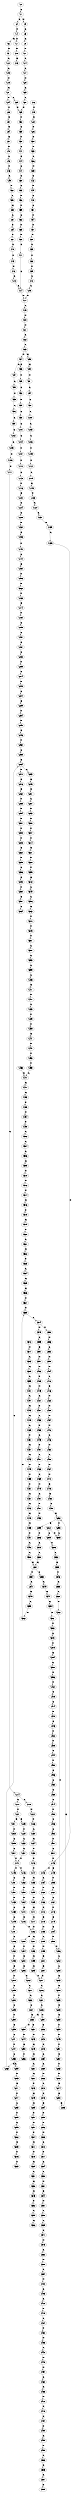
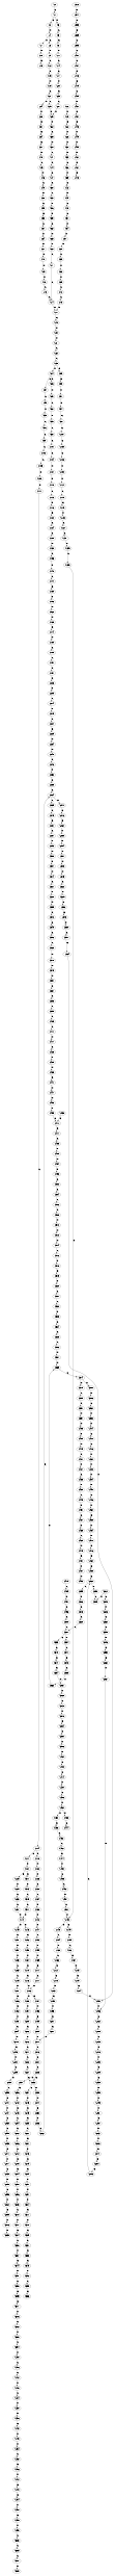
  strict digraph {
    S0
    S1
    S2
    S3
    S4
    S5
    S6
    S7
    S8
    S9
    S10
    S11
    S12
    S13
    S14
    S15
    S17
    S18
    S16
    S19
    S20
    S21
    S22
    S23
    S24
    S25
    S26
    S27
    S28
    S29
    S30
    S31
    S32
    S33
    S34
    S35
    S36
    S37
    S38
    S39
    S40
    S41
    S42
    S43
    S44
    S45
    S46
    S47
    S48
    S49
    S50
    S51
    S52
    S53
    S54
    S55
    S56
    S57
    S58
    S59
    S60
    S61
    S62
    S63
    S64
    S65
    S66
    S67
    S68
    S69
    S70
    S71
    S72
    S73
    S74
    S75
    S76
    S77
    S78
    S79
    S80
    S81
    S82
    S83
    S84
    S85
    S86
    S87
    S88
    S89
    S90
    S91
    S92
    S93
    S94
    S95
    S96
    S97
    S98
    S99
    S100
    S101
    S102
    S103
    S104
    S105
    S106
    S107
    S108
    S109
    S110
    S111
    S112
    S113
    S114
    S115
    S116
    S117
    S118
    S119
    S120
    S121
    S122
    S123
    S124
    S125
    S511
    S126
    S127
    S128
    S129
    S130
    S131
    S132
    S133
    S134
    S135
    S136
    S137
    S138
    S139
    S140
    S141
    S142
    S143
    S144
    S145
    S146
    S147
    S148
    S149
    S150
    S151
    S152
    S153
    S154
    S155
    S156
    S157
    S158
    S159
    S160
    S161
    n164 [label=S962]
    S163
    S164
    S165
    S166
    S167
    S168
    S169
    S170
    S171
    S172
    S173
    S174
    S175
    S176
    S177
    S178
    S179
    S180
    S181
    S182
    S183
    S184
    S185
    S186
    S187
    S188
    S189
    S190
    S191
    S192
    S193
    S194
    S195
    S196
    S197
    S198
    S199
    S200
    S201
    S202
    S203
    S204
    S205
    S206
    S207
    S208
    S209
    S210
    S211
    S212
    S213
    S214
    S215
    S216
    S217
    S218
    S219
    S220
    S221
    S222
    S223
    S224
    S225
    S226
    S227
    S228
    S229
    S230
    S231
    S232
    S233
    S234
    S235
    S236
    S237
    S238
    S239
    S240
    S241
    S242
    S243
    S244
    S245
    S246
    S247
    S248
    S249
    S250
    S251
    S252
    S253
    S254
    S255
    S256
    S257
    S258
    S259
    S260
    S261
    S262
    S263
    S264
    S265
    S266
    S267
    S268
    S269
    S270
    S271
    S272
    S273
    S274
    S275
    S276
    S277
    S278
    S279
    S280
    S281
    S282
    S283
    S284
    S285
    S286
    S287
    S288
    S289
    S290
    S291
    S292
    S293
    S294
    S295
    S296
    S297
    S298
    S299
    S300
    S301
    S302
    S303
    S304
    S305
    S306
    S307
    S308
    S309
    S310
    S311
    S313
    S314
    S315
    S316
    S317
    S318
    S312
    S319
    S320
    S321
    S322
    S323
    S324
    S325
    S326
    S327
    S328
    S329
    S330
    S331
    S332
    S333
    S334
    S335
    S336
    S337
    S338
    S339
    S340
    S341
    S342
    S343
    S344
    S345
    S346
    S347
    S348
    S349
    S350
    S351
    S352
    S353
    S354
    S355
    S356
    S357
    S358
    S359
    S360
    S361
    S362
    S363
    S364
    S365
    S366
    S367
    S368
    S369
    S370
    S371
    S373
    S374
    S375
    S376
    S372
    S377
    S378
    S379
    S380
    S381
    S382
    S383
    S384
    S385
    S386
    S387
    S388
    S389
    S390
    S391
    S392
    S393
    S394
    S395
    S396
    S397
    S398
    S399
    S400
    S401
    S402
    S403
    S404
    S405
    S406
    S407
    S408
    S409
    S410
    S411
    S412
    S413
    S414
    S415
    S416
    S417
    S418
    S419
    S420
    S421
    S422
    S423
    S424
    S425
    S426
    S427
    S428
    S429
    S430
    S431
    S432
    S433
    S434
    S435
    S436
    S437
    S438
    S439
    S440
    S441
    S442
    S443
    S444
    S445
    S446
    S447
    S448
    S449
    S450
    S451
    S452
    S453
    S454
    S455
    S456
    S457
    S458
    S459
    S460
    S461
    S462
    S463
    S464
    S471
    S466
    S467
    S468
    S469
    S470
    S465
    S472
    S473
    S474
    S475
    S476
    S477
    S478
    S479
    S480
    S481
    S482
    S483
    S484
    S485
    S486
    S487
    S488
    S489
    S490
    S491
    S492
    S493
    S494
    S495
    S496
    S497
    S498
    S499
    S500
    S501
    S502
    S503
    S504
    S505
    S506
    S507
    S508
    S509
    S510
    S512
    S513
    S514
    S515
    S516
    S517
    S518
    S519
    S520
    S521
    S522
    S523
    S524
    S525
    S526
    S527
    S0 -> S1 [label=C]
    S1 -> S2 [label=G]
    S1 -> S3 [label=A]
    S2 -> S4 [label=A]
    S3 -> S5 [label=C]
    S4 -> S6 [label=G]
    S4 -> S7 [label=A]
    S5 -> S8 [label=G]
    S6 -> S9 [label=T]
    S7 -> S10 [label=T]
    S8 -> S11 [label=T]
    S9 -> S12 [label=C]
    S10 -> S13 [label=G]
    S11 -> S14 [label=C]
    S12 -> S15 [label=C]
    S14 -> S17 [label=C]
    S15 -> S18 [label=A]
    S17 -> S20 [label=A]
    S18 -> S21 [label=G]
    S16 -> S19 [label=A]
    S19 -> S22 [label=G]
    S20 -> S23 [label=G]
    S21 -> S24 [label=T]
    S21 -> S25 [label=C]
    S22 -> S26 [label=T]
    S23 -> S27 [label=C]
    S24 -> S28 [label=A]
    S25 -> S29 [label=T]
    S26 -> S30 [label=T]
    S27 -> S29 [label=T]
    S28 -> S31 [label=G]
    S29 -> S32 [label=T]
    S30 -> S33 [label=T]
    S31 -> S34 [label=G]
    S32 -> S35 [label=C]
    S33 -> S36 [label=C]
    S34 -> S37 [label=G]
    S35 -> S38 [label=A]
    S36 -> S39 [label=A]
    S37 -> S40 [label=T]
    S38 -> S41 [label=C]
    S39 -> S42 [label=C]
    S40 -> S43 [label=C]
    S41 -> S44 [label=G]
    S42 -> S45 [label=T]
    S43 -> S46 [label=A]
    S44 -> S47 [label=C]
    S45 -> S48 [label=C]
    S46 -> S49 [label=C]
    S47 -> S50 [label=C]
    S48 -> S51 [label=C]
    S49 -> S52 [label=T]
    S50 -> S53 [label=C]
    S51 -> S54 [label=T]
    S52 -> S55 [label=C]
    S53 -> S56 [label=T]
    S54 -> S57 [label=T]
    S55 -> S58 [label=G]
    S56 -> S59 [label=T]
    S57 -> S60 [label=T]
    S58 -> S61 [label=C]
    S59 -> S62 [label=C]
    S60 -> S63 [label=C]
    S61 -> S64 [label=T]
    S62 -> S65 [label=A]
    S63 -> S66 [label=A]
    S64 -> S67 [label=T]
    S65 -> S68 [label=T]
    S66 -> S69 [label=T]
    S67 -> S70 [label=C]
    S68 -> S71 [label=C]
    S69 -> S72 [label=C]
    S70 -> S73 [label=A]
    S71 -> S74 [label=C]
    S72 -> S75 [label=C]
    S73 -> S76 [label=T]
    S74 -> S77 [label=A]
    S75 -> S77 [label=A]
    S76 -> S78 [label=C]
    S77 -> S79 [label=G]
    S78 -> S74 [label=C]
    S79 -> S80 [label=A]
    S80 -> S81 [label=A]
    S81 -> S82 [label=C]
    S82 -> S83 [label=C]
    S83 -> S84 [label=A]
    S83 -> S85 [label=G]
    S84 -> S86 [label=G]
    S84 -> S87 [label=C]
    S85 -> S88 [label=G]
    S86 -> S89 [label=A]
    S87 -> S90 [label=C]
    S88 -> S91 [label=A]
    S89 -> S92 [label=C]
    S90 -> S93 [label=A]
    S91 -> S94 [label=C]
    S92 -> S95 [label=T]
    S93 -> S96 [label=C]
    S94 -> S97 [label=G]
    S95 -> S98 [label=C]
    S96 -> S99 [label=C]
    S97 -> S100 [label=C]
    S98 -> S101 [label=C]
    S99 -> S102 [label=C]
    S100 -> S103 [label=C]
    S101 -> S104 [label=C]
    S102 -> S105 [label=C]
    S103 -> S106 [label=C]
    S104 -> S107 [label=A]
    S105 -> S108 [label=T]
    S106 -> S109 [label=A]
    S107 -> S110 [label=T]
    S108 -> S111 [label=T]
    S109 -> S112 [label=T]
    S110 -> S113 [label=C]
    S111 -> S114 [label=C]
    S112 -> S115 [label=C]
    S113 -> S116 [label=T]
    S114 -> S117 [label=C]
    S114 -> S118 [label=G]
    S115 -> S119 [label=G]
    S116 -> S120 [label=G]
    S117 -> S121 [label=T]
    S118 -> S122 [label=A]
    S119 -> S123 [label=T]
    S120 -> S124 [label=C]
    S121 -> S125 [label=G]
    S121 -> S511 [label=G]
    S122 -> S126 [label=T]
    S123 -> S127 [label=C]
    S124 -> S128 [label=C]
    S125 -> S129 [label=T]
    S511 -> S513 [label=T]
    S126 -> S130 [label=C]
    S127 -> S131 [label=C]
    S128 -> S132 [label=A]
    S129 -> S133 [label=C]
    S130 -> S134 [label=G]
    S131 -> S135 [label=T]
    S132 -> S136 [label=G]
    S133 -> S137 [label=C]
    S134 -> S138 [label=T]
    S135 -> S139 [label=C]
    S136 -> S140 [label=T]
    S137 -> S141 [label=T]
    S138 -> S142 [label=T]
    S139 -> S143 [label=T]
    S140 -> S144 [label=C]
    S141 -> S145 [label=A]
    S141 -> S146 [label=T]
    S142 -> S147 [label=T]
    S143 -> S148 [label=T]
    S143 -> S149 [label=G]
    S144 -> S150 [label=G]
    S145 -> S151 [label=C]
    S146 -> S152 [label=G]
    S147 -> S153 [label=G]
    S148 -> S154 [label=C]
    S149 -> S155 [label=T]
    S150 -> S156 [label=T]
    S151 -> S157 [label=T]
    S152 -> S158 [label=T]
    S153 -> S159 [label=T]
    S154 -> S160 [label=T]
    S155 -> S161 [label=C]
    S156 -> n164 [label=A]
    S157 -> S163 [label=A]
    S158 -> S164 [label=A]
    S159 -> S165 [label=A]
    S160 -> S166 [label=C]
    S161 -> S167 [label=G]
    n164 -> S168 [label=A]
    S163 -> S169 [label=C]
    S164 -> S170 [label=G]
    S165 -> S171 [label=G]
    S166 -> S172 [label=G]
    S167 -> S173 [label=T]
    S168 -> S174 [label=G]
    S169 -> S175 [label=C]
    S170 -> S176 [label=G]
    S171 -> S177 [label=G]
    S172 -> S178 [label=G]
    S173 -> S179 [label=G]
    S174 -> S180 [label=A]
    S175 -> S181 [label=A]
    S176 -> S182 [label=A]
    S177 -> S182 [label=A]
    S178 -> S183 [label=A]
    S179 -> S184 [label=G]
    S180 -> S185 [label=C]
    S181 -> S186 [label=G]
    S182 -> S187 [label=G]
    S182 -> S188 [label=A]
    S183 -> S189 [label=G]
    S184 -> S190 [label=T]
    S185 -> S191 [label=G]
    S186 -> S192 [label=G]
    S187 -> S193 [label=A]
    S188 -> S194 [label=A]
    S189 -> S195 [label=A]
    S190 -> S196 [label=A]
    S191 -> S197 [label=G]
    S192 -> S198 [label=A]
    S193 -> S199 [label=G]
    S194 -> S200 [label=G]
    S195 -> S201 [label=G]
    S196 -> S202 [label=C]
    S197 -> S203 [label=C]
    S198 -> S204 [label=G]
    S199 -> S205 [label=G]
    S200 -> S206 [label=G]
    S201 -> S207 [label=G]
    S202 -> S208 [label=C]
    S203 -> S209 [label=T]
    S204 -> S210 [label=A]
    S205 -> S211 [label=T]
    S206 -> S212 [label=T]
    S207 -> S211 [label=T]
    S208 -> S213 [label=G]
    S209 -> S214 [label=C]
    S210 -> S215 [label=G]
    S211 -> S216 [label=C]
    S212 -> S217 [label=C]
    S213 -> S218 [label=G]
    S214 -> S219 [label=T]
    S215 -> S220 [label=T]
    S216 -> S221 [label=C]
    S217 -> S222 [label=C]
    S218 -> S223 [label=T]
    S219 -> S224 [label=C]
    S220 -> S225 [label=C]
    S221 -> S226 [label=C]
    S222 -> S227 [label=C]
    S223 -> S228 [label=G]
    S224 -> S229 [label=G]
    S225 -> S230 [label=A]
    S226 -> S231 [label=A]
    S226 -> S232 [label=G]
    S227 -> S232 [label=G]
    S228 -> S233 [label=G]
    S229 -> S234 [label=A]
    S230 -> S235 [label=G]
    S231 -> S236 [label=G]
    S232 -> S237 [label=G]
    S232 -> S238 [label=A]
    S233 -> S239 [label=T]
    S234 -> S240 [label=A]
    S235 -> S241 [label=G]
    S236 -> S242 [label=A]
    S237 -> S243 [label=A]
    S238 -> S244 [label=A]
    S239 -> S245 [label=T]
    S240 -> S246 [label=G]
    S241 -> S247 [label=A]
    S242 -> S248 [label=G]
    S243 -> S249 [label=G]
    S244 -> S250 [label=G]
    S245 -> S251 [label=A]
    S246 -> S252 [label=T]
    S247 -> S253 [label=C]
    S248 -> S254 [label=C]
    S249 -> S255 [label=G]
    S250 -> S256 [label=T]
    S251 -> S257 [label=G]
    S252 -> S258 [label=C]
    S253 -> S259 [label=C]
    S254 -> S260 [label=C]
    S255 -> S261 [label=C]
    S256 -> S262 [label=C]
    S257 -> S263 [label=A]
    S258 -> S264 [label=G]
    S259 -> S265 [label=A]
    S260 -> S266 [label=A]
    S261 -> S267 [label=G]
    S262 -> S264 [label=G]
    S263 -> S268 [label=A]
    S264 -> S269 [label=C]
    S264 -> S270 [label=A]
    S265 -> S271 [label=G]
    S266 -> S272 [label=C]
    S267 -> S273 [label=T]
    S268 -> S274 [label=G]
    S269 -> S275 [label=G]
    S270 -> S276 [label=G]
    S271 -> S277 [label=T]
    S272 -> S278 [label=G]
    S273 -> S279 [label=G]
    S274 -> S280 [label=G]
    S275 -> S281 [label=G]
    S276 -> S282 [label=G]
    S277 -> S283 [label=C]
    S278 -> S284 [label=G]
    S279 -> S285 [label=G]
    S280 -> S286 [label=G]
    S281 -> S287 [label=C]
    S282 -> S288 [label=T]
    S283 -> S289 [label=T]
    S284 -> S290 [label=T]
    S285 -> S291 [label=T]
    S286 -> S292 [label=G]
    S287 -> S293 [label=T]
    S288 -> S294 [label=A]
    S289 -> S295 [label=C]
    S290 -> S296 [label=T]
    S291 -> S297 [label=A]
    S292 -> S298 [label=T]
    S292 -> S299 [label=G]
    S293 -> S300 [label=A]
    S294 -> S301 [label=T]
    S295 -> S302 [label=T]
    S296 -> S303 [label=A]
    S297 -> S304 [label=T]
    S298 -> S305 [label=C]
    S299 -> S306 [label=T]
    S300 -> S307 [label=T]
    S301 -> S308 [label=A]
    S302 -> S309 [label=G]
    S303 -> S310 [label=C]
    S304 -> S311 [label=G]
    S306 -> S313 [label=C]
    S307 -> S314 [label=A]
    S308 -> S315 [label=A]
    S309 -> S316 [label=T]
    S310 -> S317 [label=T]
    S311 -> S318 [label=A]
    S313 -> S320 [label=C]
    S314 -> S321 [label=G]
    S315 -> S322 [label=G]
    S316 -> S323 [label=A]
    S317 -> S324 [label=G]
    S318 -> S325 [label=G]
    S312 -> S305 [label=T]
    S312 -> S319 [label=C]
    S319 -> S326 [label=T]
    S320 -> S327 [label=G]
    S321 -> S328 [label=T]
    S322 -> S329 [label=T]
    S324 -> S330 [label=C]
    S325 -> S331 [label=C]
    S326 -> S332 [label=C]
    S327 -> S333 [label=C]
    S327 -> S334 [label=T]
    S328 -> S335 [label=A]
    S329 -> S336 [label=C]
    S330 -> S337 [label=A]
    S331 -> S338 [label=G]
    S332 -> S339 [label=G]
    S333 -> S340 [label=C]
    S334 -> S341 [label=C]
    S335 -> S342 [label=G]
    S336 -> S343 [label=G]
    S337 -> S344 [label=G]
    S338 -> S345 [label=G]
    S339 -> S346 [label=T]
    S340 -> S347 [label=G]
    S341 -> S348 [label=G]
    S342 -> S349 [label=C]
    S343 -> S350 [label=T]
    S344 -> S351 [label=A]
    S345 -> S352 [label=T]
    S346 -> S353 [label=G]
    S347 -> S354 [label=G]
    S348 -> S355 [label=G]
    S349 -> S356 [label=C]
    S350 -> S357 [label=G]
    S351 -> S358 [label=C]
    S352 -> S359 [label=C]
    S353 -> S360 [label=G]
    S354 -> S361 [label=A]
    S355 -> S362 [label=A]
    S356 -> S363 [label=G]
    S357 -> S364 [label=G]
    S358 -> S365 [label=G]
    S359 -> S366 [label=G]
    S360 -> S367 [label=T]
    S361 -> S368 [label=A]
    S362 -> S369 [label=A]
    S363 -> S370 [label=A]
+   S364 -> S190 [label=T]
    S365 -> S371 [label=G]
    S367 -> S196 [label=A]
    S368 -> S373 [label=C]
    S369 -> S374 [label=C]
    S370 -> S375 [label=A]
    S371 -> S376 [label=A]
    S373 -> S378 [label=T]
    S374 -> S379 [label=A]
    S374 -> S380 [label=T]
    S375 -> S381 [label=A]
    S376 -> S382 [label=C]
    S372 -> S377 [label=A]
    S377 -> S383 [label=C]
    S378 -> S384 [label=G]
    S379 -> S385 [label=G]
    S380 -> S386 [label=A]
    S381 -> S387 [label=C]
    S382 -> S388 [label=A]
    S383 -> S389 [label=G]
    S384 -> S390 [label=C]
    S385 -> S391 [label=G]
    S386 -> S392 [label=C]
    S387 -> S393 [label=C]
    S388 -> S394 [label=C]
    S389 -> S395 [label=C]
    S390 -> S396 [label=A]
    S391 -> S397 [label=A]
    S392 -> S398 [label=A]
    S393 -> S399 [label=C]
    S394 -> S400 [label=A]
    S395 -> S401 [label=G]
    S396 -> S402 [label=A]
    S397 -> S403 [label=A]
    S398 -> S404 [label=A]
    S399 -> S405 [label=C]
    S400 -> S406 [label=C]
    S401 -> S407 [label=C]
    S402 -> S408 [label=C]
    S403 -> S409 [label=T]
    S404 -> S410 [label=C]
    S405 -> S411 [label=G]
    S406 -> S412 [label=C]
    S407 -> S413 [label=G]
    S408 -> S414 [label=C]
    S409 -> S415 [label=A]
    S410 -> S416 [label=G]
    S411 -> S417 [label=A]
    S412 -> S418 [label=T]
    S413 -> S419 [label=G]
    S414 -> S420 [label=A]
    S415 -> S421 [label=G]
    S416 -> S422 [label=A]
    S417 -> S423 [label=C]
    S418 -> S424 [label=C]
    S419 -> S425 [label=C]
    S420 -> S426 [label=G]
    S421 -> S427 [label=T]
    S422 -> S428 [label=A]
    S423 -> S429 [label=T]
    S424 -> S430 [label=T]
    S425 -> S431 [label=T]
    S426 -> S432 [label=A]
    S427 -> S433 [label=C]
    S428 -> S434 [label=A]
    S429 -> S435 [label=A]
    S430 -> S436 [label=A]
    S431 -> S437 [label=G]
    S432 -> S438 [label=A]
    S433 -> S439 [label=T]
    S434 -> S440 [label=A]
    S435 -> S441 [label=G]
    S436 -> S442 [label=G]
    S437 -> S443 [label=G]
    S438 -> S444 [label=C]
    S439 -> S445 [label=C]
    S440 -> S446 [label=C]
    S441 -> S447 [label=A]
    S442 -> S448 [label=A]
    S443 -> S449 [label=A]
-   S444 -> S450 [label=A]
+   S432 -> S450 [label=A]
    S445 -> S451 [label=T]
    S446 -> S452 [label=A]
    S447 -> S453 [label=A]
    S448 -> S454 [label=A]
    S449 -> S455 [label=A]
    S450 -> S456 [label=G]
    S451 -> S457 [label=C]
    S452 -> S458 [label=G]
    S453 -> S459 [label=T]
    S454 -> S460 [label=C]
    S455 -> S461 [label=T]
    S456 -> S462 [label=C]
    S457 -> S463 [label=T]
    S458 -> S464 [label=A]
    S459 -> S471 [label=C]
    S460 -> S466 [label=G]
    S461 -> S467 [label=G]
    S462 -> S468 [label=C]
    S463 -> S469 [label=G]
    S464 -> S470 [label=A]
    S471 -> S477 [label=G]
    S466 -> S472 [label=A]
    S467 -> S473 [label=G]
    S468 -> S474 [label=G]
    S469 -> S475 [label=A]
    S470 -> S476 [label=G]
    S465 -> S471 [label=G]
    S472 -> S478 [label=G]
-   S473 -> S479 [label=G]
    S474 -> S480 [label=T]
    S475 -> S481 [label=G]
    S476 -> S482 [label=G]
    S477 -> S483 [label=G]
    S478 -> S484 [label=G]
    S479 -> S485 [label=G]
    S480 -> S486 [label=C]
    S481 -> S487 [label=T]
    S482 -> S488 [label=G]
    S483 -> S489 [label=T]
    S484 -> S490 [label=T]
    S485 -> S491 [label=T]
    S486 -> S492 [label=C]
    S487 -> S493 [label=A]
    S488 -> S292 [label=G]
    S489 -> S494 [label=A]
    S490 -> S495 [label=G]
    S491 -> S496 [label=C]
    S492 -> S497 [label=T]
    S494 -> S498 [label=T]
    S495 -> S499 [label=T]
    S496 -> S500 [label=C]
    S497 -> S501 [label=C]
    S498 -> S502 [label=C]
    S499 -> S503 [label=C]
    S500 -> S327 [label=G]
    S501 -> S143 [label=T]
    S502 -> S504 [label=C]
    S503 -> S505 [label=C]
    S504 -> S506 [label=C]
    S505 -> S507 [label=C]
    S506 -> S508 [label=G]
    S507 -> S509 [label=T]
    S508 -> S510 [label=A]
    S510 -> S512 [label=A]
    S512 -> S514 [label=A]
    S513 -> S515 [label=C]
    S514 -> S516 [label=G]
    S515 -> S517 [label=C]
    S516 -> S518 [label=T]
    S517 -> S141 [label=T]
    S518 -> S519 [label=G]
    S519 -> S520 [label=T]
    S520 -> S521 [label=C]
    S521 -> S522 [label=G]
    S522 -> S523 [label=T]
    S523 -> S524 [label=C]
    S524 -> S525 [label=G]
    S525 -> S526 [label=G]
    S526 -> S527 [label=A]
    S527 -> S369 [label=A]
  }
